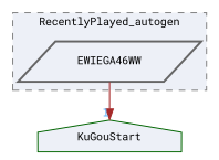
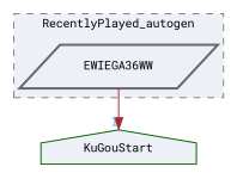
  digraph {
    compound=true
    fontname="Roboto Mono"
    node [fillcolor="#edf0f7" fontname="Roboto Mono" fontsize=10]
-   n1 [color=gray40 height=0.2 label=EWIEGA46WW shape=parallelogram style="filled,bold" width=0.4]
+   n1 [color=gray40 height=0.2 label=EWIEGA36WW shape=parallelogram style="filled,bold" width=0.4]
    n2 [color=darkgreen height=0.2 label=KuGouStart shape=house style=filled width=0.4]
    subgraph cluster_1 {
      bgcolor="#edf0f7"
      fontsize=10
      label=RecentlyPlayed_autogen
      pencolor=grey50
      style="filled,dashed"
      n1
    }
    n1 -> n2 [color=brown fontcolor=steelblue1 fontname="Roboto Mono" fontsize=10 headlabel=1 labeldistance=1.5 labelfontname=Helvetica labelfontsize=10]
  }
